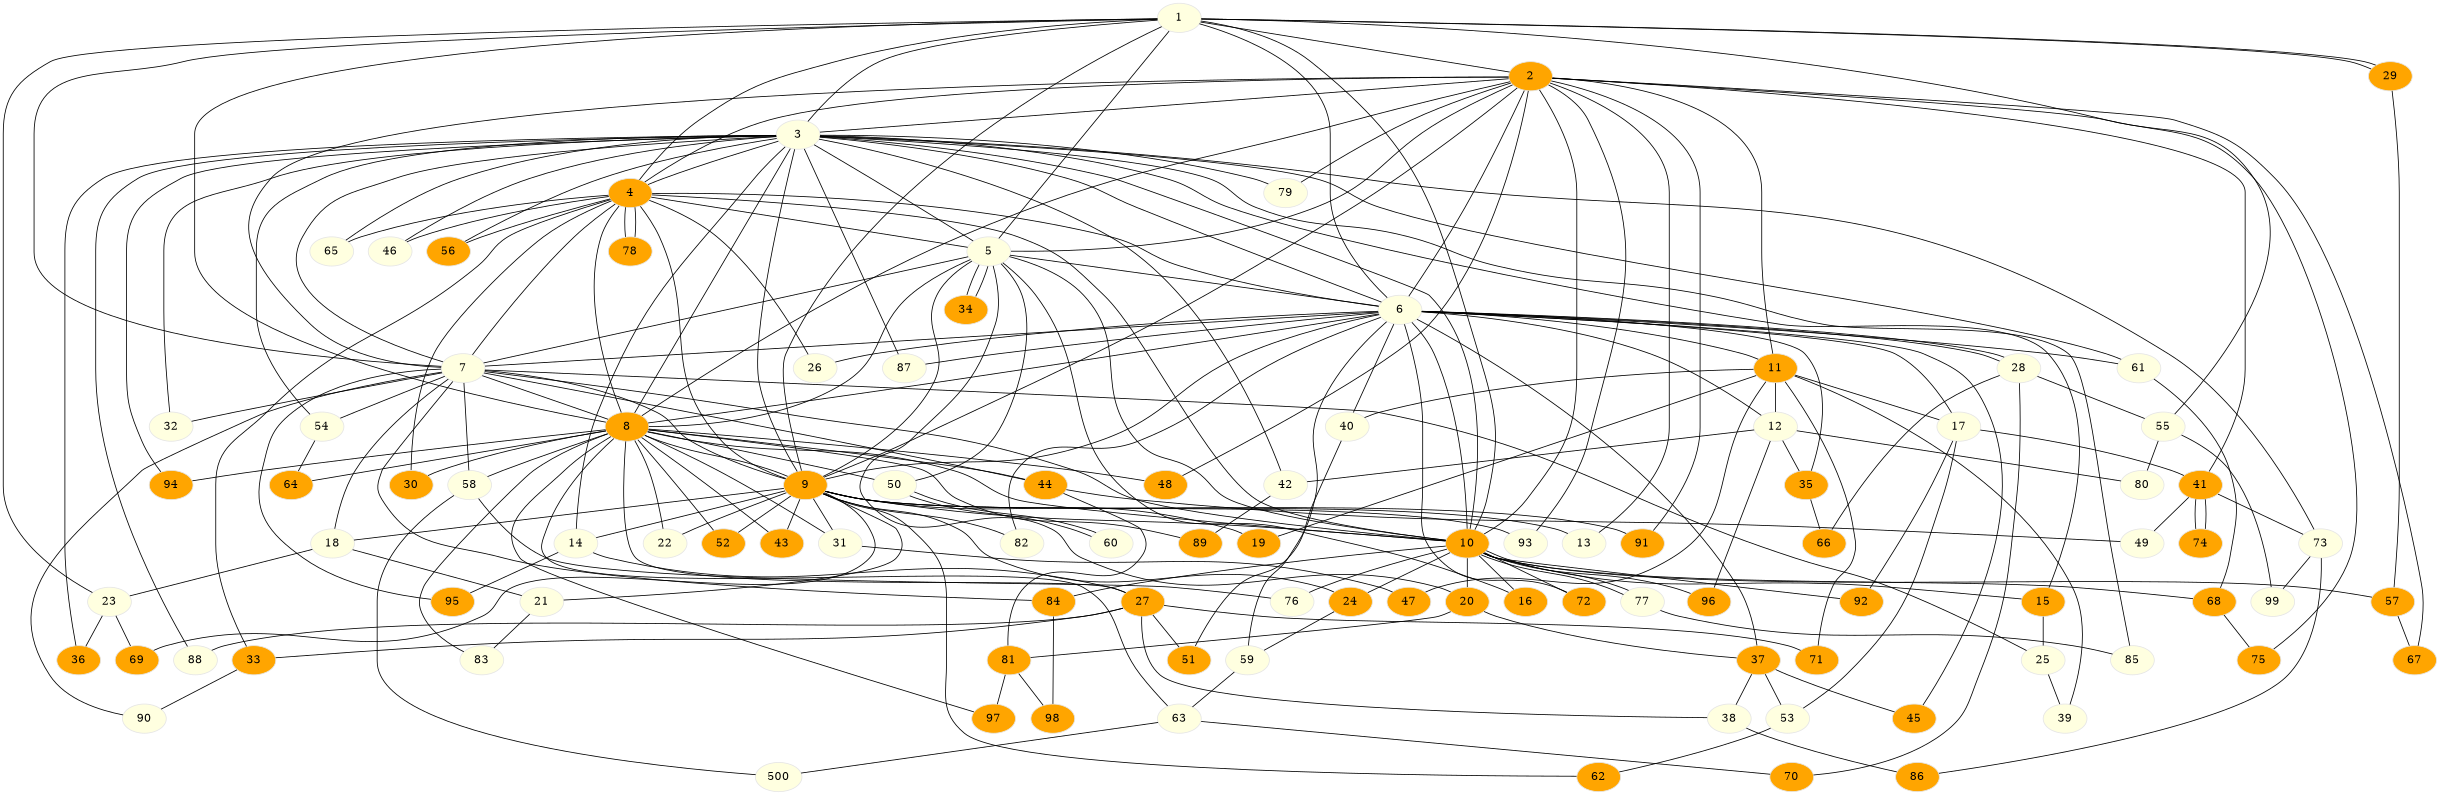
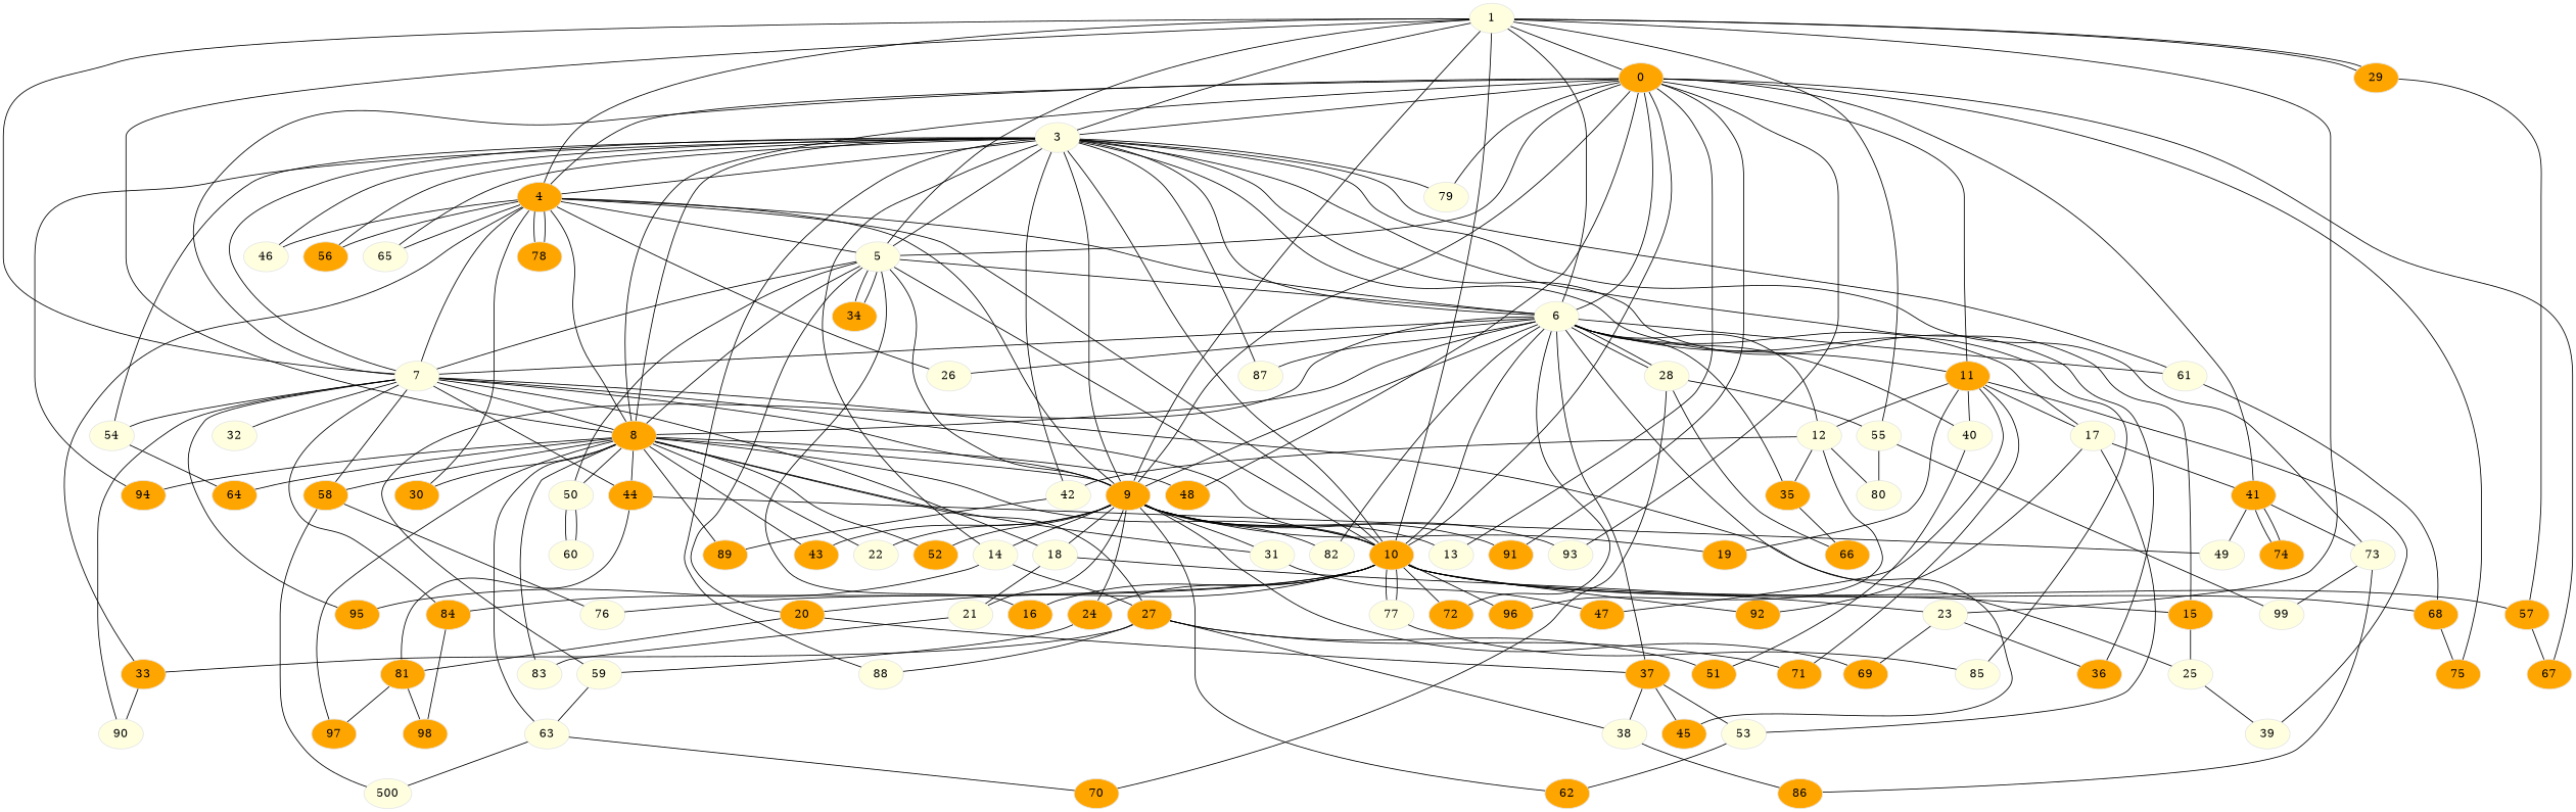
  graph {
    node [color=gray90 fillcolor=orange style=filled]
    1 [fillcolor=lightyellow]
-   2
+   2 [label=0]
    3 [fillcolor=lightyellow]
    4
    5 [fillcolor=lightyellow]
    6 [fillcolor=lightyellow]
    7 [fillcolor=lightyellow]
    8
    9
    10
    23 [fillcolor=lightyellow]
    29
    55 [fillcolor=lightyellow]
    11
    13 [fillcolor=lightyellow]
    41
    48
    67
    75
    79 [fillcolor=lightyellow]
    91
    93 [fillcolor=lightyellow]
    14 [fillcolor=lightyellow]
    15
    32 [fillcolor=lightyellow]
    36
    42 [fillcolor=lightyellow]
    46 [fillcolor=lightyellow]
    54 [fillcolor=lightyellow]
    56
    61 [fillcolor=lightyellow]
    65 [fillcolor=lightyellow]
    73 [fillcolor=lightyellow]
    85 [fillcolor=lightyellow]
    87 [fillcolor=lightyellow]
    88 [fillcolor=lightyellow]
    94
    26 [fillcolor=lightyellow]
    30
    33
    78
    16
    20
    34
    50 [fillcolor=lightyellow]
    12 [fillcolor=lightyellow]
    17 [fillcolor=lightyellow]
    28 [fillcolor=lightyellow]
    35
    37
    40 [fillcolor=lightyellow]
    45
    59 [fillcolor=lightyellow]
    72
    82 [fillcolor=lightyellow]
    18 [fillcolor=lightyellow]
    25 [fillcolor=lightyellow]
    44
-   58 [fillcolor=lightyellow]
+   58
    84
    90 [fillcolor=lightyellow]
    95
    22 [fillcolor=lightyellow]
    27
    31 [fillcolor=lightyellow]
    43
    52
    63 [fillcolor=lightyellow]
    64
    83 [fillcolor=lightyellow]
    89
    97
    19
    21 [fillcolor=lightyellow]
    24
    62
    69
    57
    68
    76 [fillcolor=lightyellow]
    77 [fillcolor=lightyellow]
    92
    96
    80 [fillcolor=lightyellow]
    99 [fillcolor=lightyellow]
    39 [fillcolor=lightyellow]
    47
    71
    49 [fillcolor=lightyellow]
    74
    86
    81
    60 [fillcolor=lightyellow]
    53 [fillcolor=lightyellow]
    66
    70
    38 [fillcolor=lightyellow]
    51
    n99 [fillcolor=lightyellow label=500]
    98
    1 -- 2
    1 -- 3
    1 -- 4
    1 -- 5
    1 -- 6
    1 -- 7
    1 -- 8
    1 -- 9
    1 -- 10
    1 -- 23
    1 -- 29
    1 -- 29
    1 -- 55
    2 -- 3
    2 -- 4
    2 -- 5
    2 -- 6
    2 -- 7
    2 -- 8
    2 -- 9
    2 -- 10
    2 -- 11
    2 -- 13
    2 -- 41
    2 -- 48
    2 -- 67
    2 -- 75
    2 -- 79
    2 -- 91
    2 -- 93
    3 -- 4
    3 -- 5
    3 -- 6
    3 -- 7
    3 -- 8
    3 -- 9
    3 -- 10
    3 -- 79
    3 -- 14
    3 -- 15
-   3 -- 32
    3 -- 36
    3 -- 42
    3 -- 46
    3 -- 54
    3 -- 56
    3 -- 61
    3 -- 65
    3 -- 73
    3 -- 85
    3 -- 87
    3 -- 88
    3 -- 94
    4 -- 5
    4 -- 6
    4 -- 7
    4 -- 8
    4 -- 9
    4 -- 10
    4 -- 46
    4 -- 56
    4 -- 65
    4 -- 26
    4 -- 30
    4 -- 33
    4 -- 78
    4 -- 78
    5 -- 6
    5 -- 7
    5 -- 8
    5 -- 9
    5 -- 10
    5 -- 16
    5 -- 20
    5 -- 34
    5 -- 34
    5 -- 50
    6 -- 7
    6 -- 8
    6 -- 9
    6 -- 10
    6 -- 11
    6 -- 61
    6 -- 87
    6 -- 26
    6 -- 12
    6 -- 17
    6 -- 28
    6 -- 28
    6 -- 35
    6 -- 37
    6 -- 40
    6 -- 45
    6 -- 59
    6 -- 72
    6 -- 82
    7 -- 8
    7 -- 9
    7 -- 10
    7 -- 32
    7 -- 54
    7 -- 18
    7 -- 25
    7 -- 44
    7 -- 58
    7 -- 84
    7 -- 90
    7 -- 95
    8 -- 9
    8 -- 10
    8 -- 48
    8 -- 94
    8 -- 30
    8 -- 50
    8 -- 44
    8 -- 58
    8 -- 22
    8 -- 27
    8 -- 31
    8 -- 43
    8 -- 52
    8 -- 63
    8 -- 64
    8 -- 83
    8 -- 89
    8 -- 97
    9 -- 10
    9 -- 13
    9 -- 91
    9 -- 93
    9 -- 14
    9 -- 82
    9 -- 18
    9 -- 22
    9 -- 31
    9 -- 43
    9 -- 52
    9 -- 19
    9 -- 21
    9 -- 24
    9 -- 62
    9 -- 69
    10 -- 15
    10 -- 16
    10 -- 20
    10 -- 72
    10 -- 84
    10 -- 24
    10 -- 57
    10 -- 68
    10 -- 76
    10 -- 77
    10 -- 77
    10 -- 92
    10 -- 96
    23 -- 36
    23 -- 69
    29 -- 57
    55 -- 80
    55 -- 99
    11 -- 12
    11 -- 17
    11 -- 40
    11 -- 19
    11 -- 39
    11 -- 47
    11 -- 71
    41 -- 73
    41 -- 49
    41 -- 74
    41 -- 74
    14 -- 95
    14 -- 27
    15 -- 25
    42 -- 89
    54 -- 64
    61 -- 68
    73 -- 99
    73 -- 86
    33 -- 90
    20 -- 37
    20 -- 81
    50 -- 60
    50 -- 60
    12 -- 42
    12 -- 35
    12 -- 96
    12 -- 80
    17 -- 41
    17 -- 92
    17 -- 53
    28 -- 55
    28 -- 66
    28 -- 70
    35 -- 66
    37 -- 45
    37 -- 53
    37 -- 38
    40 -- 51
    59 -- 63
    18 -- 23
    18 -- 21
    25 -- 39
    44 -- 49
    44 -- 81
    58 -- 76
    58 -- n99
    84 -- 98
    27 -- 88
    27 -- 33
    27 -- 71
    27 -- 38
    27 -- 51
    31 -- 47
    63 -- 70
    63 -- n99
    21 -- 83
    24 -- 59
    57 -- 67
    68 -- 75
    77 -- 85
    81 -- 97
    81 -- 98
    53 -- 62
    38 -- 86
  }
